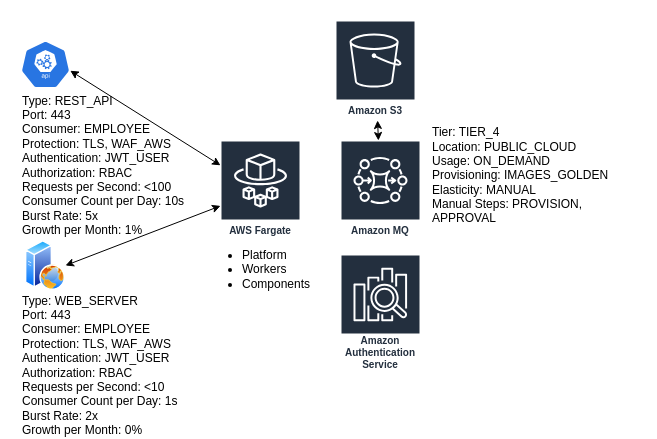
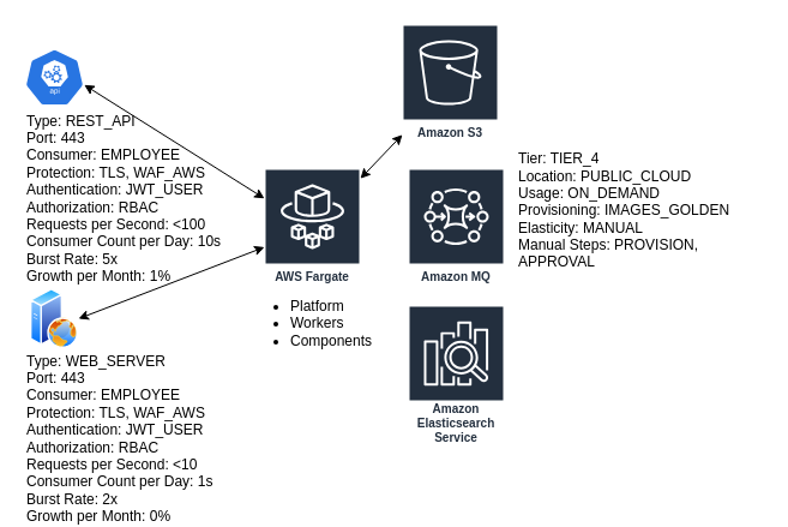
  <mxCell id="0" />
  <mxCell id="1" parent="0" />
  <mxCell id="2" value="" style="sketch=0;html=1;dashed=0;whitespace=wrap;fillColor=#2875E2;strokeColor=#ffffff;points=[[0.005,0.63,0],[0.1,0.2,0],[0.9,0.2,0],[0.5,0,0],[0.995,0.63,0],[0.72,0.99,0],[0.5,1,0],[0.28,0.99,0]];shape=mxgraph.kubernetes.icon;prIcon=api" parent="1" vertex="1"><mxGeometry x="20" y="40" width="50" height="48" as="geometry" /></mxCell>
  <mxCell id="3" value="" style="aspect=fixed;perimeter=ellipsePerimeter;html=1;align=center;shadow=0;dashed=0;spacingTop=3;image;image=img/lib/active_directory/web_server.svg;" parent="1" vertex="1"><mxGeometry x="25" y="240" width="40" height="50" as="geometry" /></mxCell>
  <mxCell id="4" value="Amazon S3" style="sketch=0;outlineConnect=0;fontColor=#232F3E;gradientColor=none;strokeColor=#ffffff;fillColor=#232F3E;dashed=0;verticalLabelPosition=middle;verticalAlign=bottom;align=center;html=1;whiteSpace=wrap;fontSize=10;fontStyle=1;spacing=3;shape=mxgraph.aws4.productIcon;prIcon=mxgraph.aws4.s3;" parent="1" vertex="1"><mxGeometry x="335" y="20" width="80" height="100" as="geometry" /></mxCell>
  <mxCell id="5" value="AWS Fargate" style="sketch=0;outlineConnect=0;fontColor=#232F3E;gradientColor=none;strokeColor=#ffffff;fillColor=#232F3E;dashed=0;verticalLabelPosition=middle;verticalAlign=bottom;align=center;html=1;whiteSpace=wrap;fontSize=10;fontStyle=1;spacing=3;shape=mxgraph.aws4.productIcon;prIcon=mxgraph.aws4.fargate;" parent="1" vertex="1"><mxGeometry x="220" y="140" width="80" height="100" as="geometry" /></mxCell>
- <mxCell id="6" value="Amazon Authentication Service" style="sketch=0;outlineConnect=0;fontColor=#232F3E;gradientColor=none;strokeColor=#ffffff;fillColor=#232F3E;dashed=0;verticalLabelPosition=middle;verticalAlign=bottom;align=center;html=1;whiteSpace=wrap;fontSize=10;fontStyle=1;spacing=3;shape=mxgraph.aws4.productIcon;prIcon=mxgraph.aws4.elasticsearch_service;" parent="1" vertex="1"><mxGeometry x="340" y="254" width="80" height="120" as="geometry" /></mxCell>
+ <mxCell id="6" value="Amazon Elasticsearch Service" style="sketch=0;outlineConnect=0;fontColor=#232F3E;gradientColor=none;strokeColor=#ffffff;fillColor=#232F3E;dashed=0;verticalLabelPosition=middle;verticalAlign=bottom;align=center;html=1;whiteSpace=wrap;fontSize=10;fontStyle=1;spacing=3;shape=mxgraph.aws4.productIcon;prIcon=mxgraph.aws4.elasticsearch_service;" parent="1" vertex="1"><mxGeometry x="340" y="254" width="80" height="120" as="geometry" /></mxCell>
  <mxCell id="7" value="Amazon MQ" style="sketch=0;outlineConnect=0;fontColor=#232F3E;gradientColor=none;strokeColor=#ffffff;fillColor=#232F3E;dashed=0;verticalLabelPosition=middle;verticalAlign=bottom;align=center;html=1;whiteSpace=wrap;fontSize=10;fontStyle=1;spacing=3;shape=mxgraph.aws4.productIcon;prIcon=mxgraph.aws4.mq;" parent="1" vertex="1"><mxGeometry x="340" y="140" width="80" height="100" as="geometry" /></mxCell>
  <mxCell id="8" value="Type: REST_API&lt;br&gt;Port: 443&lt;br&gt;Consumer: EMPLOYEE&lt;br&gt;Protection: TLS, WAF_AWS&lt;br&gt;Authentication: JWT_USER&lt;br&gt;Authorization: RBAC&lt;br&gt;Requests per Second: &amp;lt;100&lt;br&gt;Consumer Count per Day: 10s&lt;br&gt;Burst Rate: 5x&lt;br&gt;Growth per Month: 1%" style="text;html=1;strokeColor=none;fillColor=none;align=left;verticalAlign=middle;whiteSpace=wrap;rounded=0;" parent="1" vertex="1"><mxGeometry x="20" y="120" width="180" height="90" as="geometry" /></mxCell>
  <mxCell id="9" value="Type: WEB_SERVER&lt;br&gt;Port: 443&lt;br&gt;Consumer: EMPLOYEE&lt;br&gt;Protection: TLS, WAF_AWS&lt;br&gt;Authentication: JWT_USER&lt;br&gt;Authorization: RBAC&lt;br&gt;Requests per Second: &amp;lt;10&lt;br&gt;Consumer Count per Day: 1s&lt;br&gt;Burst Rate: 2x&lt;br&gt;Growth per Month: 0%" style="text;html=1;strokeColor=none;fillColor=none;align=left;verticalAlign=middle;whiteSpace=wrap;rounded=0;" parent="1" vertex="1"><mxGeometry x="20" y="320" width="180" height="90" as="geometry" /></mxCell>
  <mxCell id="10" value="" style="endArrow=classic;startArrow=classic;html=1;rounded=0;exitX=0.995;exitY=0.63;exitDx=0;exitDy=0;exitPerimeter=0;" parent="1" source="2" target="5" edge="1"><mxGeometry width="50" height="50" relative="1" as="geometry"><mxPoint x="170" y="80" as="sourcePoint" /><mxPoint x="220" y="30" as="targetPoint" /></mxGeometry></mxCell>
  <mxCell id="11" value="" style="endArrow=classic;startArrow=classic;html=1;rounded=0;exitX=1;exitY=0.5;exitDx=0;exitDy=0;" parent="1" source="3" target="5" edge="1"><mxGeometry width="50" height="50" relative="1" as="geometry"><mxPoint x="190" y="310" as="sourcePoint" /><mxPoint x="240" y="260" as="targetPoint" /></mxGeometry></mxCell>
  <mxCell id="12" value="Tier: TIER_4&lt;br&gt;Location: PUBLIC_CLOUD&lt;br&gt;Usage: ON_DEMAND&lt;br&gt;Provisioning: IMAGES_GOLDEN&lt;br&gt;Elasticity: MANUAL&lt;br&gt;Manual Steps: PROVISION, APPROVAL" style="text;html=1;strokeColor=none;fillColor=none;align=left;verticalAlign=middle;whiteSpace=wrap;rounded=0;" parent="1" vertex="1"><mxGeometry x="430" y="160" width="205" height="30" as="geometry" /></mxCell>
  <mxCell id="13" value="&lt;ul&gt;&lt;li&gt;Platform&lt;/li&gt;&lt;li&gt;Workers&lt;/li&gt;&lt;li&gt;Components&lt;/li&gt;&lt;/ul&gt;" style="text;html=1;strokeColor=none;fillColor=none;align=left;verticalAlign=middle;whiteSpace=wrap;rounded=0;" parent="1" vertex="1"><mxGeometry x="200" y="254" width="60" height="30" as="geometry" /></mxCell>
- <mxCell id="14" value="" style="endArrow=classic;startArrow=classic;html=1;rounded=0;" parent="1" source="4" target="7" edge="1"><mxGeometry width="50" height="50" relative="1" as="geometry"><mxPoint x="360" y="292.667" as="sourcePoint" /><mxPoint x="320" y="251.333" as="targetPoint" /></mxGeometry></mxCell>
+ <mxCell id="14" value="" style="endArrow=classic;startArrow=classic;html=1;rounded=0;" parent="1" source="4" target="5" edge="1"><mxGeometry width="50" height="50" relative="1" as="geometry"><mxPoint x="360" y="292.667" as="sourcePoint" /><mxPoint x="320" y="251.333" as="targetPoint" /></mxGeometry></mxCell>
